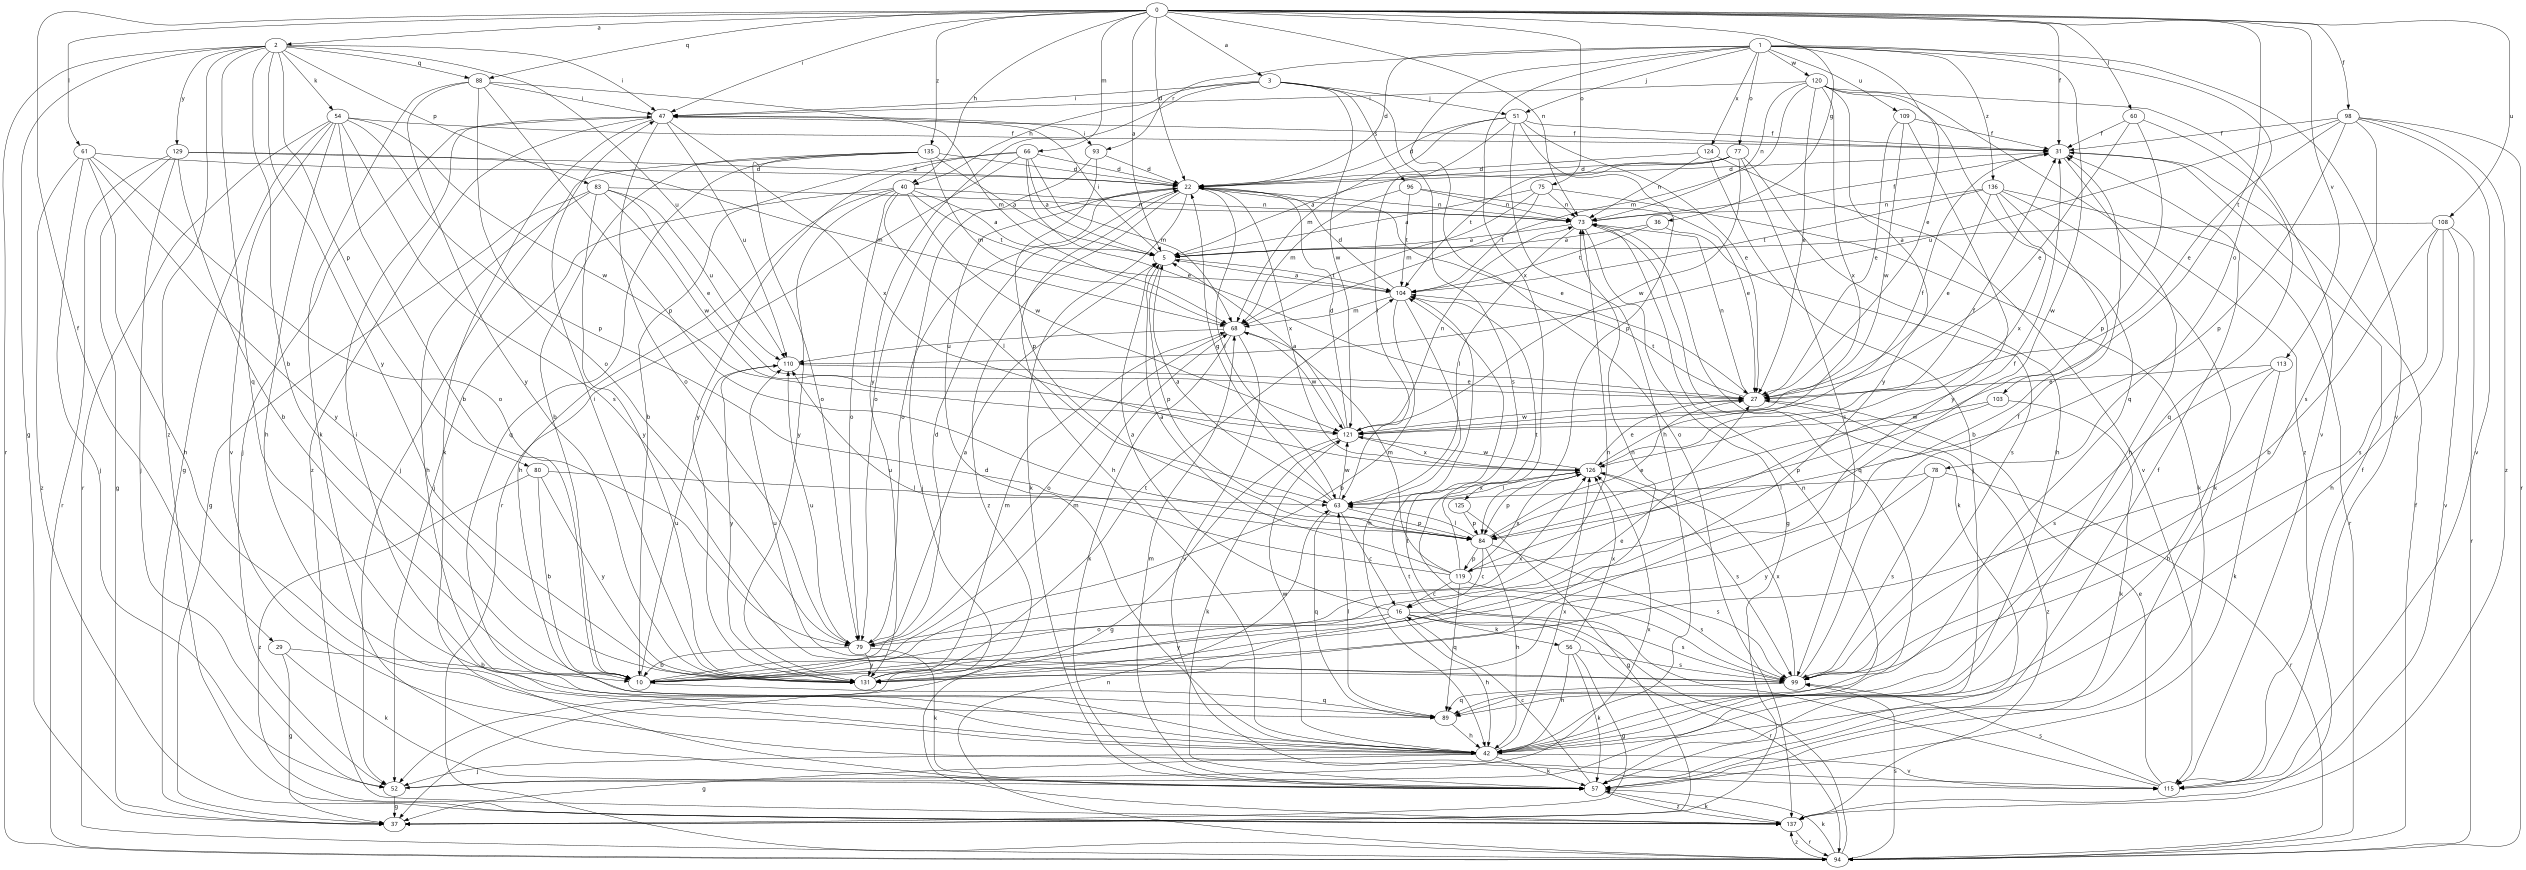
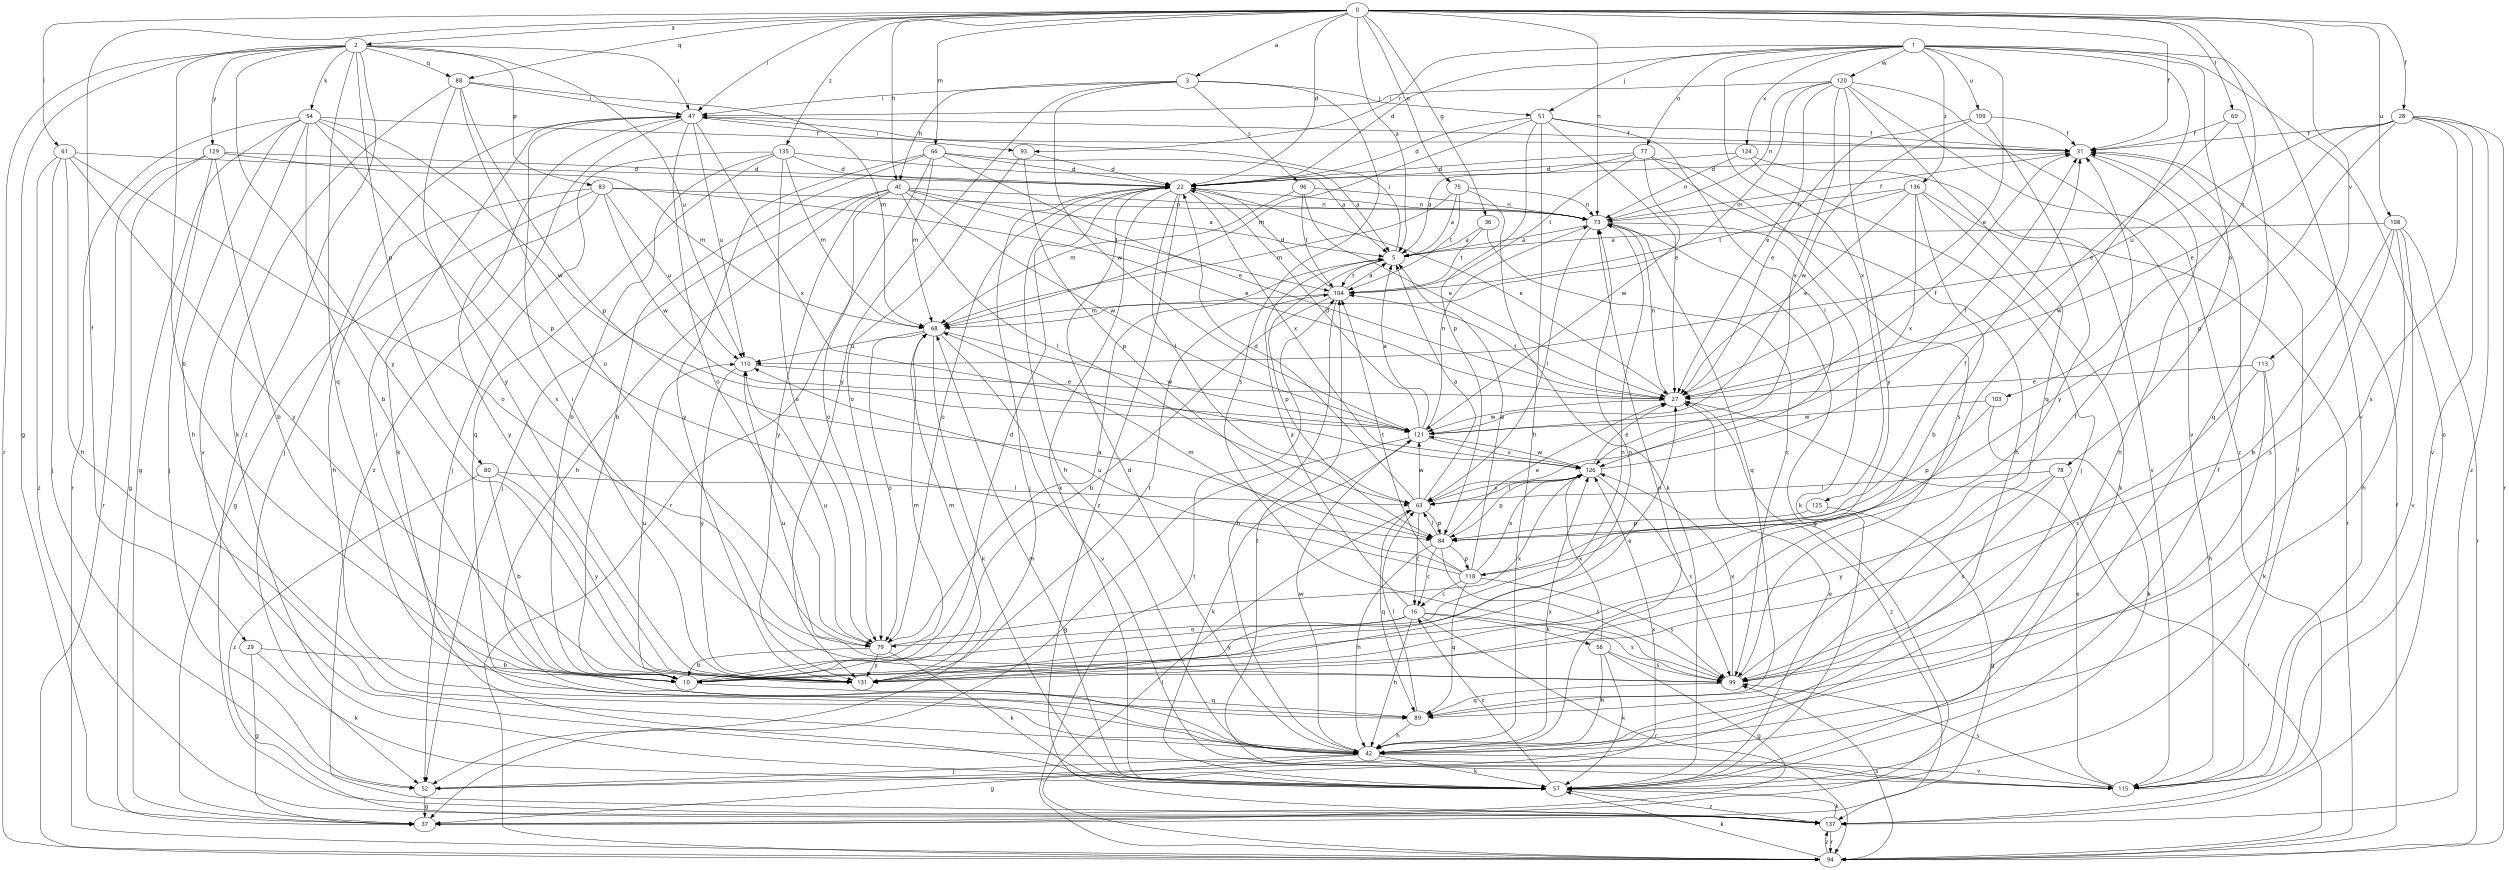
  strict digraph {
    fontname="Noto Sans"
    node [fontname="Noto Sans"]
    edge [fontname="Noto Sans"]
    0
    2
    3
    5
    22
-   28 [label=98]
+   28
    29
    31
    36
    40
    47
    60
    61
    66
    73
    75
    88
    103
    108
    113
    135
    10
    37
    54
    80
    83
    89
    94
    110
    129
    131
    137
    51
    96
    99
    121
    84
    104
    27
    79
    42
    52
    57
    63
    126
    115
    93
    68
    1
    77
    78
    109
-   118 [label=119]
+   118
    120
    124
    125
    136
    16
    56
    0 -> 2 [label=a]
    0 -> 3 [label=a]
    0 -> 5 [label=a]
    0 -> 22 [label=d]
    0 -> 28 [label=f]
    0 -> 29 [label=f]
    0 -> 31 [label=f]
    0 -> 36 [label=g]
    0 -> 40 [label=h]
    0 -> 47 [label=i]
    0 -> 60 [label=l]
    0 -> 61 [label=l]
    0 -> 66 [label=m]
    0 -> 73 [label=n]
    0 -> 75 [label=o]
    0 -> 88 [label=q]
    0 -> 103 [label=t]
    0 -> 108 [label=u]
    0 -> 113 [label=v]
    0 -> 135 [label=z]
    2 -> 47 [label=i]
    2 -> 88 [label=q]
    2 -> 10 [label=b]
    2 -> 37 [label=g]
    2 -> 54 [label=k]
    2 -> 80 [label=p]
    2 -> 83 [label=p]
    2 -> 89 [label=q]
    2 -> 94 [label=r]
    2 -> 110 [label=u]
    2 -> 129 [label=y]
    2 -> 131 [label=y]
    2 -> 137 [label=z]
    3 -> 40 [label=h]
    3 -> 47 [label=i]
    3 -> 131 [label=y]
    3 -> 51 [label=j]
    3 -> 96 [label=s]
    3 -> 99 [label=s]
    3 -> 121 [label=w]
    5 -> 47 [label=i]
    5 -> 84 [label=p]
    5 -> 104 [label=t]
    22 -> 73 [label=n]
    22 -> 137 [label=z]
    22 -> 27 [label=e]
    22 -> 79 [label=o]
    22 -> 42 [label=h]
    22 -> 52 [label=j]
    22 -> 57 [label=k]
    22 -> 63 [label=l]
    22 -> 126 [label=x]
    28 -> 31 [label=f]
    28 -> 94 [label=r]
    28 -> 110 [label=u]
    28 -> 137 [label=z]
    28 -> 99 [label=s]
    28 -> 84 [label=p]
    28 -> 27 [label=e]
    28 -> 115 [label=v]
    29 -> 10 [label=b]
    29 -> 37 [label=g]
    29 -> 57 [label=k]
    31 -> 22 [label=d]
    31 -> 42 [label=h]
    36 -> 5 [label=a]
    36 -> 99 [label=s]
    36 -> 104 [label=t]
    40 -> 5 [label=a]
    40 -> 73 [label=n]
    40 -> 131 [label=y]
    40 -> 121 [label=w]
    40 -> 104 [label=t]
    40 -> 79 [label=o]
    40 -> 42 [label=h]
    40 -> 52 [label=j]
    40 -> 63 [label=l]
    47 -> 31 [label=f]
    47 -> 110 [label=u]
    47 -> 137 [label=z]
    47 -> 79 [label=o]
    47 -> 52 [label=j]
    47 -> 57 [label=k]
    47 -> 126 [label=x]
    47 -> 93 [label=i]
    60 -> 31 [label=f]
    60 -> 89 [label=q]
-   60 -> 84 [label=p]
    60 -> 27 [label=e]
    61 -> 22 [label=d]
    61 -> 131 [label=y]
    61 -> 137 [label=z]
    61 -> 79 [label=o]
    61 -> 42 [label=h]
    61 -> 52 [label=j]
    66 -> 5 [label=a]
    66 -> 22 [label=d]
    66 -> 10 [label=b]
    66 -> 94 [label=r]
    66 -> 131 [label=y]
    66 -> 27 [label=e]
    66 -> 68 [label=m]
    73 -> 5 [label=a]
    73 -> 31 [label=f]
    73 -> 37 [label=g]
    73 -> 89 [label=q]
    73 -> 57 [label=k]
    73 -> 63 [label=l]
    75 -> 5 [label=a]
    75 -> 73 [label=n]
    75 -> 104 [label=t]
    75 -> 57 [label=k]
    75 -> 68 [label=m]
    88 -> 47 [label=i]
    88 -> 131 [label=y]
    88 -> 84 [label=p]
    88 -> 79 [label=o]
    88 -> 57 [label=k]
    88 -> 68 [label=m]
    103 -> 121 [label=w]
    103 -> 84 [label=p]
    103 -> 57 [label=k]
    108 -> 5 [label=a]
    108 -> 10 [label=b]
    108 -> 94 [label=r]
    108 -> 99 [label=s]
    108 -> 42 [label=h]
    108 -> 115 [label=v]
    113 -> 99 [label=s]
    113 -> 27 [label=e]
    113 -> 42 [label=h]
    113 -> 57 [label=k]
    135 -> 5 [label=a]
    135 -> 22 [label=d]
    135 -> 10 [label=b]
    135 -> 89 [label=q]
    135 -> 79 [label=o]
    135 -> 52 [label=j]
    135 -> 68 [label=m]
    10 -> 22 [label=d]
    10 -> 73 [label=n]
    10 -> 89 [label=q]
    10 -> 110 [label=u]
    10 -> 27 [label=e]
    10 -> 68 [label=m]
    54 -> 31 [label=f]
    54 -> 10 [label=b]
    54 -> 37 [label=g]
    54 -> 94 [label=r]
    54 -> 99 [label=s]
    54 -> 121 [label=w]
    54 -> 84 [label=p]
    54 -> 42 [label=h]
    54 -> 115 [label=v]
    80 -> 10 [label=b]
    80 -> 131 [label=y]
    80 -> 137 [label=z]
    80 -> 63 [label=l]
    83 -> 73 [label=n]
    83 -> 37 [label=g]
    83 -> 110 [label=u]
    83 -> 131 [label=y]
    83 -> 121 [label=w]
    83 -> 27 [label=e]
    83 -> 42 [label=h]
    89 -> 42 [label=h]
    89 -> 63 [label=l]
    94 -> 31 [label=f]
    94 -> 137 [label=z]
    94 -> 99 [label=s]
    94 -> 104 [label=t]
    94 -> 57 [label=k]
-   94 -> 63 [label=n]
+   94 -> 63 [label=l]
    110 -> 131 [label=y]
    110 -> 27 [label=e]
    129 -> 22 [label=d]
    129 -> 10 [label=b]
    129 -> 37 [label=g]
    129 -> 94 [label=r]
    129 -> 52 [label=j]
    129 -> 68 [label=m]
    131 -> 47 [label=i]
    131 -> 73 [label=n]
    131 -> 104 [label=t]
    131 -> 68 [label=m]
    137 -> 94 [label=r]
    137 -> 57 [label=k]
    51 -> 22 [label=d]
    51 -> 31 [label=f]
    51 -> 84 [label=p]
    51 -> 27 [label=e]
    51 -> 42 [label=h]
    51 -> 63 [label=l]
    51 -> 68 [label=m]
    96 -> 73 [label=n]
    96 -> 104 [label=t]
    96 -> 27 [label=e]
    96 -> 68 [label=m]
    99 -> 31 [label=f]
    99 -> 89 [label=q]
    99 -> 110 [label=u]
    99 -> 126 [label=x]
    121 -> 5 [label=a]
    121 -> 22 [label=d]
    121 -> 31 [label=f]
    121 -> 73 [label=n]
    121 -> 37 [label=g]
    121 -> 57 [label=k]
    121 -> 126 [label=x]
    84 -> 99 [label=s]
    84 -> 27 [label=e]
    84 -> 42 [label=h]
    84 -> 63 [label=l]
    84 -> 118 [label=p]
    84 -> 16 [label=c]
    104 -> 5 [label=a]
    104 -> 22 [label=d]
    104 -> 10 [label=b]
    104 -> 42 [label=h]
    104 -> 68 [label=m]
    27 -> 73 [label=n]
    27 -> 137 [label=z]
    27 -> 121 [label=w]
    27 -> 104 [label=t]
    79 -> 5 [label=a]
    79 -> 10 [label=b]
    79 -> 110 [label=u]
    79 -> 131 [label=y]
    79 -> 57 [label=k]
    79 -> 126 [label=x]
    42 -> 22 [label=d]
    42 -> 47 [label=i]
    42 -> 73 [label=n]
    42 -> 37 [label=g]
    42 -> 121 [label=w]
    42 -> 52 [label=j]
    42 -> 57 [label=k]
    42 -> 126 [label=x]
    42 -> 115 [label=v]
    52 -> 37 [label=g]
    52 -> 126 [label=x]
    57 -> 31 [label=f]
    57 -> 137 [label=z]
+   57 -> 27 [label=e]
    57 -> 68 [label=m]
    57 -> 16 [label=c]
    63 -> 5 [label=a]
-   63 -> 22 [label=g]
+   63 -> 22 [label=d]
    63 -> 89 [label=q]
    63 -> 121 [label=w]
    63 -> 84 [label=p]
    63 -> 126 [label=x]
    63 -> 16 [label=c]
    126 -> 31 [label=f]
    126 -> 99 [label=s]
    126 -> 121 [label=w]
    126 -> 84 [label=p]
    126 -> 27 [label=e]
    126 -> 63 [label=l]
-   31 -> 115 [label=f]
+   115 -> 31 [label=f]
    115 -> 99 [label=s]
    115 -> 104 [label=t]
    115 -> 27 [label=e]
    93 -> 22 [label=d]
    93 -> 84 [label=p]
    93 -> 79 [label=o]
    68 -> 110 [label=u]
    68 -> 121 [label=w]
    68 -> 79 [label=o]
    68 -> 57 [label=k]
    68 -> 115 [label=v]
    1 -> 22 [label=d]
    1 -> 137 [label=o]
    1 -> 51 [label=j]
    1 -> 27 [label=e]
    1 -> 115 [label=v]
    1 -> 93 [label=r]
    1 -> 77 [label=o]
    1 -> 78 [label=o]
    1 -> 109 [label=u]
    1 -> 118 [label=w]
    1 -> 120 [label=w]
    1 -> 124 [label=x]
    1 -> 125 [label=x]
    1 -> 136 [label=z]
    77 -> 5 [label=a]
    77 -> 22 [label=d]
    77 -> 99 [label=s]
    77 -> 121 [label=w]
    77 -> 104 [label=t]
    77 -> 42 [label=h]
    78 -> 94 [label=r]
    78 -> 131 [label=y]
    78 -> 99 [label=s]
    78 -> 63 [label=l]
    109 -> 31 [label=f]
    109 -> 131 [label=y]
    109 -> 121 [label=w]
    109 -> 27 [label=e]
    118 -> 5 [label=a]
    118 -> 31 [label=f]
    118 -> 89 [label=q]
    118 -> 110 [label=u]
    118 -> 99 [label=s]
    118 -> 104 [label=t]
    118 -> 126 [label=x]
    118 -> 68 [label=m]
    118 -> 16 [label=c]
    120 -> 47 [label=i]
    120 -> 73 [label=n]
    120 -> 89 [label=q]
    120 -> 131 [label=y]
    120 -> 137 [label=z]
    120 -> 27 [label=e]
    120 -> 126 [label=x]
    120 -> 115 [label=v]
    120 -> 68 [label=m]
    124 -> 22 [label=d]
    124 -> 73 [label=n]
    124 -> 52 [label=j]
    124 -> 115 [label=v]
    125 -> 37 [label=g]
    125 -> 84 [label=p]
    136 -> 73 [label=n]
    136 -> 10 [label=b]
    136 -> 94 [label=r]
    136 -> 104 [label=t]
    136 -> 27 [label=e]
    136 -> 57 [label=k]
    136 -> 126 [label=x]
    16 -> 5 [label=a]
    16 -> 94 [label=r]
    16 -> 131 [label=y]
    16 -> 99 [label=s]
    16 -> 79 [label=o]
    16 -> 42 [label=h]
    16 -> 56 [label=k]
    56 -> 37 [label=g]
    56 -> 99 [label=s]
    56 -> 42 [label=h]
    56 -> 57 [label=k]
    56 -> 126 [label=x]
  }
